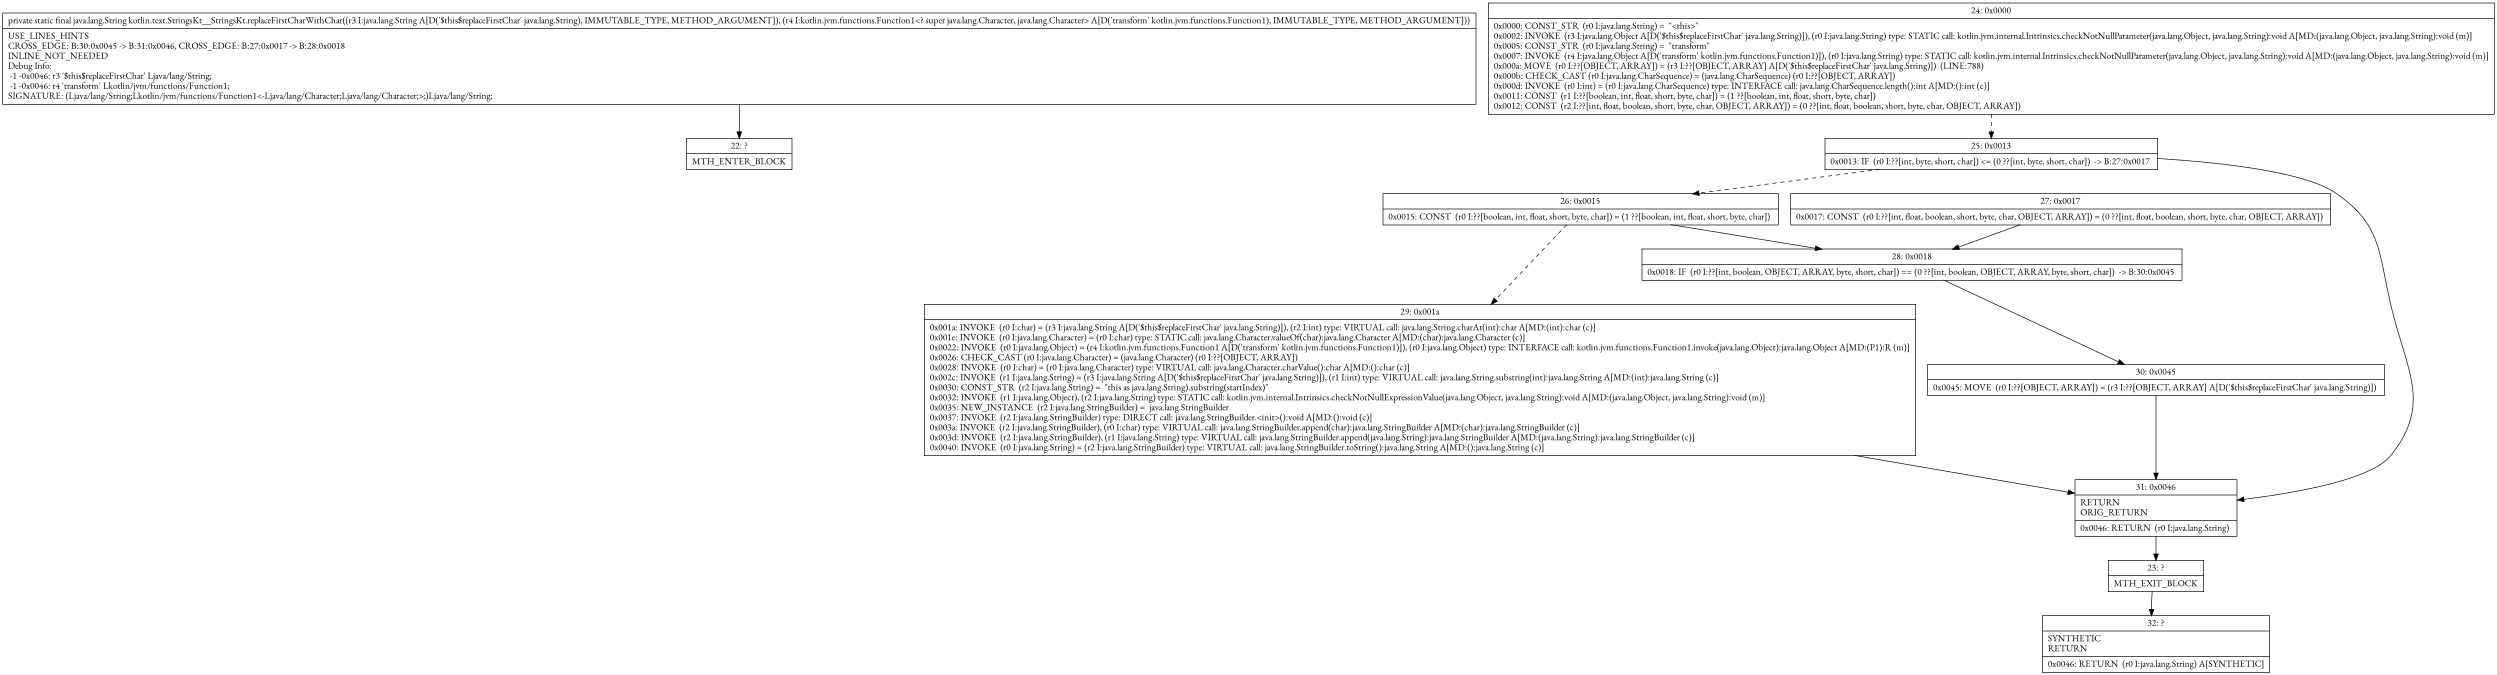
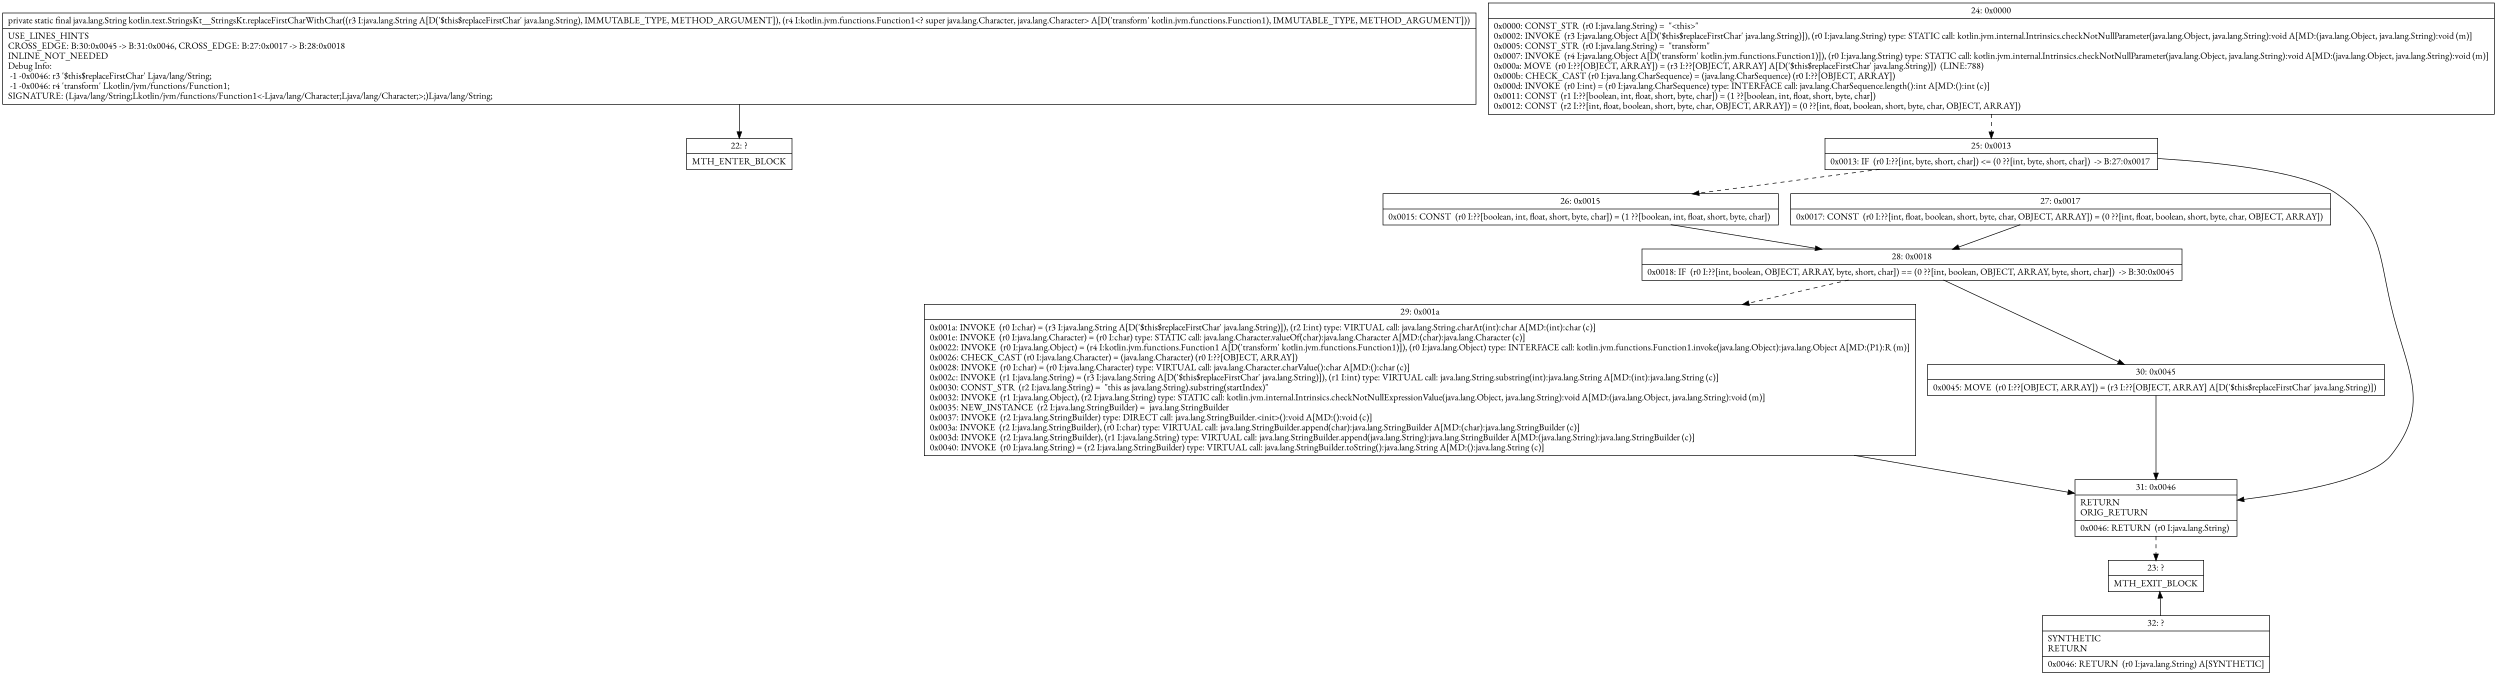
  digraph {
    fontname="EB Garamond"
    node [fontname="EB Garamond" shape=record]
    edge [fontname="EB Garamond"]
    n1 [label="{22\:\ ?|MTH_ENTER_BLOCK\l}"]
    n2 [label="{24\:\ 0x0000|0x0000: CONST_STR  (r0 I:java.lang.String) =  \"\<this\>\" \l0x0002: INVOKE  (r3 I:java.lang.Object A[D('$this$replaceFirstChar' java.lang.String)]), (r0 I:java.lang.String) type: STATIC call: kotlin.jvm.internal.Intrinsics.checkNotNullParameter(java.lang.Object, java.lang.String):void A[MD:(java.lang.Object, java.lang.String):void (m)]\l0x0005: CONST_STR  (r0 I:java.lang.String) =  \"transform\" \l0x0007: INVOKE  (r4 I:java.lang.Object A[D('transform' kotlin.jvm.functions.Function1)]), (r0 I:java.lang.String) type: STATIC call: kotlin.jvm.internal.Intrinsics.checkNotNullParameter(java.lang.Object, java.lang.String):void A[MD:(java.lang.Object, java.lang.String):void (m)]\l0x000a: MOVE  (r0 I:??[OBJECT, ARRAY]) = (r3 I:??[OBJECT, ARRAY] A[D('$this$replaceFirstChar' java.lang.String)])  (LINE:788)\l0x000b: CHECK_CAST (r0 I:java.lang.CharSequence) = (java.lang.CharSequence) (r0 I:??[OBJECT, ARRAY]) \l0x000d: INVOKE  (r0 I:int) = (r0 I:java.lang.CharSequence) type: INTERFACE call: java.lang.CharSequence.length():int A[MD:():int (c)]\l0x0011: CONST  (r1 I:??[boolean, int, float, short, byte, char]) = (1 ??[boolean, int, float, short, byte, char]) \l0x0012: CONST  (r2 I:??[int, float, boolean, short, byte, char, OBJECT, ARRAY]) = (0 ??[int, float, boolean, short, byte, char, OBJECT, ARRAY]) \l}"]
    n3 [label="{25\:\ 0x0013|0x0013: IF  (r0 I:??[int, byte, short, char]) \<= (0 ??[int, byte, short, char])  \-\> B:27:0x0017 \l}"]
    n4 [label="{26\:\ 0x0015|0x0015: CONST  (r0 I:??[boolean, int, float, short, byte, char]) = (1 ??[boolean, int, float, short, byte, char]) \l}"]
    n5 [label="{31\:\ 0x0046|RETURN\lORIG_RETURN\l|0x0046: RETURN  (r0 I:java.lang.String) \l}"]
    n6 [label="{28\:\ 0x0018|0x0018: IF  (r0 I:??[int, boolean, OBJECT, ARRAY, byte, short, char]) == (0 ??[int, boolean, OBJECT, ARRAY, byte, short, char])  \-\> B:30:0x0045 \l}"]
    n7 [label="{27\:\ 0x0017|0x0017: CONST  (r0 I:??[int, float, boolean, short, byte, char, OBJECT, ARRAY]) = (0 ??[int, float, boolean, short, byte, char, OBJECT, ARRAY]) \l}"]
    n8 [label="{29\:\ 0x001a|0x001a: INVOKE  (r0 I:char) = (r3 I:java.lang.String A[D('$this$replaceFirstChar' java.lang.String)]), (r2 I:int) type: VIRTUAL call: java.lang.String.charAt(int):char A[MD:(int):char (c)]\l0x001e: INVOKE  (r0 I:java.lang.Character) = (r0 I:char) type: STATIC call: java.lang.Character.valueOf(char):java.lang.Character A[MD:(char):java.lang.Character (c)]\l0x0022: INVOKE  (r0 I:java.lang.Object) = (r4 I:kotlin.jvm.functions.Function1 A[D('transform' kotlin.jvm.functions.Function1)]), (r0 I:java.lang.Object) type: INTERFACE call: kotlin.jvm.functions.Function1.invoke(java.lang.Object):java.lang.Object A[MD:(P1):R (m)]\l0x0026: CHECK_CAST (r0 I:java.lang.Character) = (java.lang.Character) (r0 I:??[OBJECT, ARRAY]) \l0x0028: INVOKE  (r0 I:char) = (r0 I:java.lang.Character) type: VIRTUAL call: java.lang.Character.charValue():char A[MD:():char (c)]\l0x002c: INVOKE  (r1 I:java.lang.String) = (r3 I:java.lang.String A[D('$this$replaceFirstChar' java.lang.String)]), (r1 I:int) type: VIRTUAL call: java.lang.String.substring(int):java.lang.String A[MD:(int):java.lang.String (c)]\l0x0030: CONST_STR  (r2 I:java.lang.String) =  \"this as java.lang.String).substring(startIndex)\" \l0x0032: INVOKE  (r1 I:java.lang.Object), (r2 I:java.lang.String) type: STATIC call: kotlin.jvm.internal.Intrinsics.checkNotNullExpressionValue(java.lang.Object, java.lang.String):void A[MD:(java.lang.Object, java.lang.String):void (m)]\l0x0035: NEW_INSTANCE  (r2 I:java.lang.StringBuilder) =  java.lang.StringBuilder \l0x0037: INVOKE  (r2 I:java.lang.StringBuilder) type: DIRECT call: java.lang.StringBuilder.\<init\>():void A[MD:():void (c)]\l0x003a: INVOKE  (r2 I:java.lang.StringBuilder), (r0 I:char) type: VIRTUAL call: java.lang.StringBuilder.append(char):java.lang.StringBuilder A[MD:(char):java.lang.StringBuilder (c)]\l0x003d: INVOKE  (r2 I:java.lang.StringBuilder), (r1 I:java.lang.String) type: VIRTUAL call: java.lang.StringBuilder.append(java.lang.String):java.lang.StringBuilder A[MD:(java.lang.String):java.lang.StringBuilder (c)]\l0x0040: INVOKE  (r0 I:java.lang.String) = (r2 I:java.lang.StringBuilder) type: VIRTUAL call: java.lang.StringBuilder.toString():java.lang.String A[MD:():java.lang.String (c)]\l}"]
    n9 [label="{30\:\ 0x0045|0x0045: MOVE  (r0 I:??[OBJECT, ARRAY]) = (r3 I:??[OBJECT, ARRAY] A[D('$this$replaceFirstChar' java.lang.String)]) \l}"]
    n10 [label="{32\:\ ?|SYNTHETIC\lRETURN\l|0x0046: RETURN  (r0 I:java.lang.String) A[SYNTHETIC]\l}"]
    n11 [label="{23\:\ ?|MTH_EXIT_BLOCK\l}"]
    n12 [label="{private static final java.lang.String kotlin.text.StringsKt__StringsKt.replaceFirstCharWithChar((r3 I:java.lang.String A[D('$this$replaceFirstChar' java.lang.String), IMMUTABLE_TYPE, METHOD_ARGUMENT]), (r4 I:kotlin.jvm.functions.Function1\<? super java.lang.Character, java.lang.Character\> A[D('transform' kotlin.jvm.functions.Function1), IMMUTABLE_TYPE, METHOD_ARGUMENT]))  | USE_LINES_HINTS\lCROSS_EDGE: B:30:0x0045 \-\> B:31:0x0046, CROSS_EDGE: B:27:0x0017 \-\> B:28:0x0018\lINLINE_NOT_NEEDED\lDebug Info:\l  \-1 \-0x0046: r3 '$this$replaceFirstChar' Ljava\/lang\/String;\l  \-1 \-0x0046: r4 'transform' Lkotlin\/jvm\/functions\/Function1;\lSIGNATURE: (Ljava\/lang\/String;Lkotlin\/jvm\/functions\/Function1\<\-Ljava\/lang\/Character;Ljava\/lang\/Character;\>;)Ljava\/lang\/String;\l}"]
    n2 -> n3 [style=dashed]
    n3 -> n4 [style=dashed]
    n3 -> n5
    n4 -> n6
-   n5 -> n11
-   n4 -> n8 [style=dashed]
+   n5 -> n11 [style=dashed]
+   n6 -> n8 [style=dashed]
    n6 -> n9
    n7 -> n6
    n8 -> n5
    n9 -> n5
-   n11 -> n10
+   n10 -> n11
    n12 -> n1
  }
